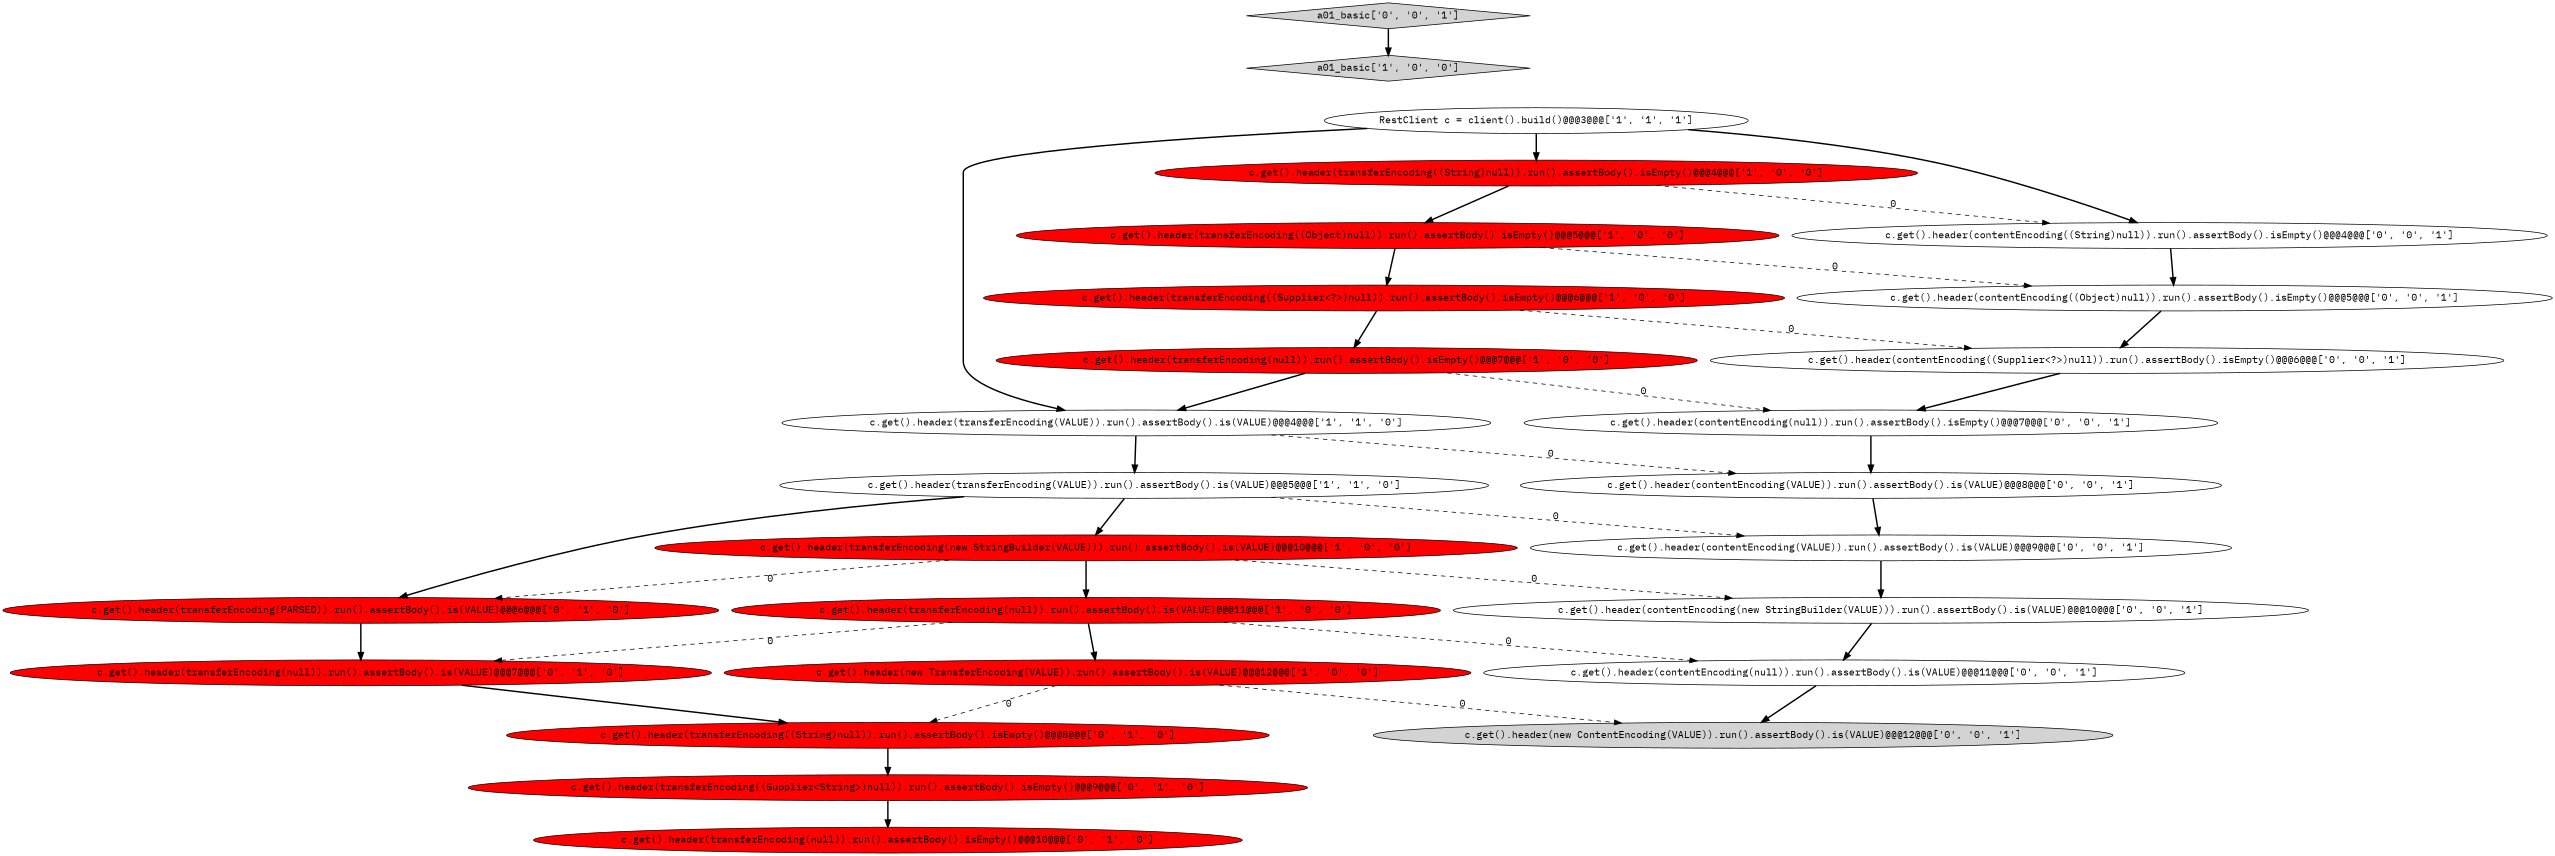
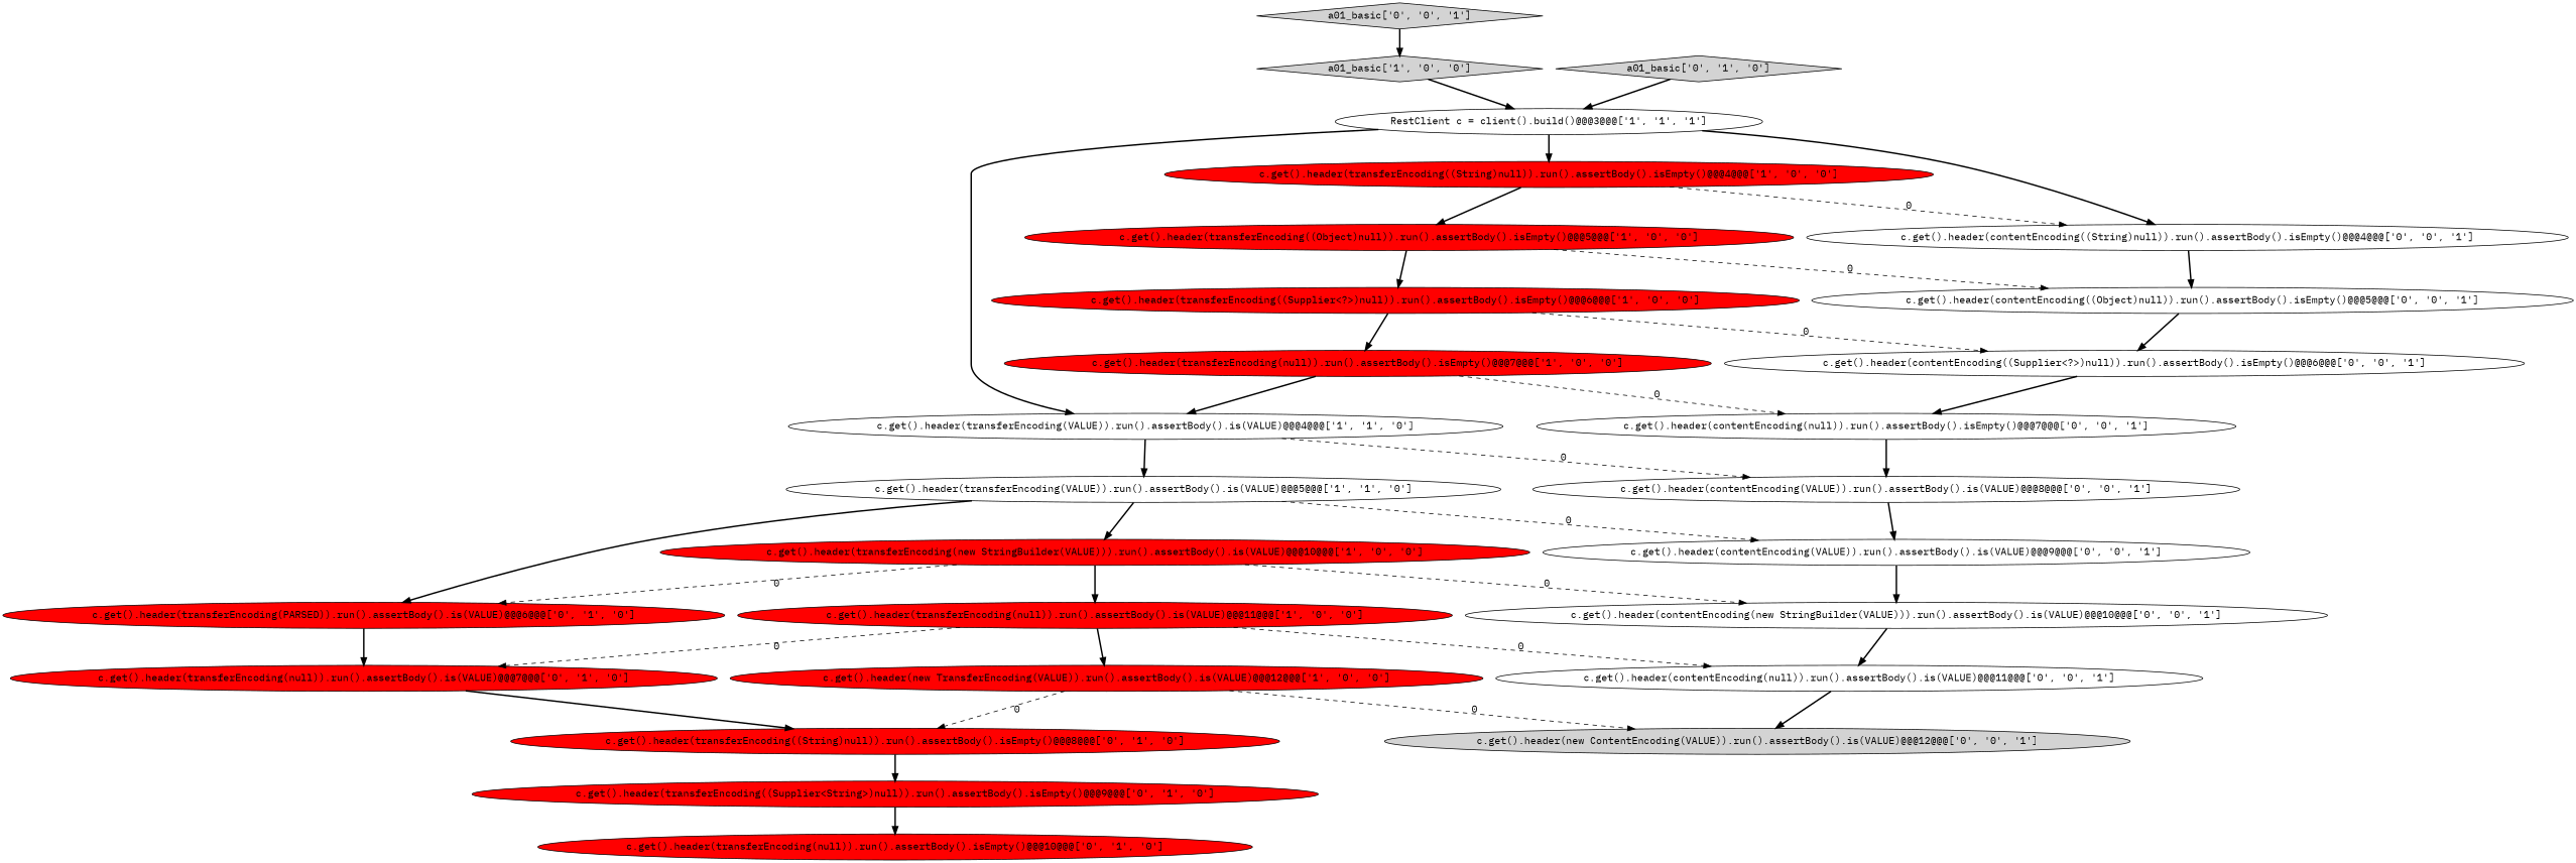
  digraph {
    fontname="IBM Plex Mono"
    node [fillcolor=red fontname="IBM Plex Mono" shape=ellipse style=filled]
    edge [fontname="IBM Plex Mono" style=bold]
    n1 [label="c.get().header(transferEncoding(PARSED)).run().assertBody().is(VALUE)@@@6@@@['0', '1', '0']"]
    n2 [label="c.get().header(transferEncoding(null)).run().assertBody().is(VALUE)@@@7@@@['0', '1', '0']"]
    n3 [label="c.get().header(transferEncoding((String)null)).run().assertBody().isEmpty()@@@8@@@['0', '1', '0']"]
    n4 [label="c.get().header(transferEncoding((Supplier<String>)null)).run().assertBody().isEmpty()@@@9@@@['0', '1', '0']"]
    n5 [label="c.get().header(transferEncoding(null)).run().assertBody().isEmpty()@@@10@@@['0', '1', '0']"]
    n6 [label="c.get().header(transferEncoding(new StringBuilder(VALUE))).run().assertBody().is(VALUE)@@@10@@@['1', '0', '0']"]
    n7 [fillcolor=white label="c.get().header(contentEncoding(new StringBuilder(VALUE))).run().assertBody().is(VALUE)@@@10@@@['0', '0', '1']"]
    n8 [label="c.get().header(transferEncoding(null)).run().assertBody().is(VALUE)@@@11@@@['1', '0', '0']"]
    n9 [fillcolor=white label="c.get().header(contentEncoding(null)).run().assertBody().is(VALUE)@@@11@@@['0', '0', '1']"]
    n10 [label="c.get().header(new TransferEncoding(VALUE)).run().assertBody().is(VALUE)@@@12@@@['1', '0', '0']"]
    n11 [fillcolor=white label="c.get().header(transferEncoding(VALUE)).run().assertBody().is(VALUE)@@@4@@@['1', '1', '0']"]
    n12 [fillcolor=white label="c.get().header(contentEncoding(VALUE)).run().assertBody().is(VALUE)@@@8@@@['0', '0', '1']"]
    n13 [fillcolor=white label="c.get().header(transferEncoding(VALUE)).run().assertBody().is(VALUE)@@@5@@@['1', '1', '0']"]
    n14 [fillcolor=white label="c.get().header(contentEncoding(VALUE)).run().assertBody().is(VALUE)@@@9@@@['0', '0', '1']"]
    n15 [fillcolor=white label="c.get().header(contentEncoding((Supplier<?>)null)).run().assertBody().isEmpty()@@@6@@@['0', '0', '1']"]
    n16 [fillcolor=white label="c.get().header(contentEncoding(null)).run().assertBody().isEmpty()@@@7@@@['0', '0', '1']"]
    n17 [fillcolor=white label="c.get().header(contentEncoding((Object)null)).run().assertBody().isEmpty()@@@5@@@['0', '0', '1']"]
    n18 [label="c.get().header(transferEncoding((Object)null)).run().assertBody().isEmpty()@@@5@@@['1', '0', '0']"]
    n19 [label="c.get().header(transferEncoding((Supplier<?>)null)).run().assertBody().isEmpty()@@@6@@@['1', '0', '0']"]
    n20 [label="c.get().header(transferEncoding(null)).run().assertBody().isEmpty()@@@7@@@['1', '0', '0']"]
    n21 [fillcolor=lightgray label="a01_basic['0', '0', '1']" shape=diamond]
    n22 [fillcolor=lightgray label="a01_basic['1', '0', '0']" shape=diamond]
    n23 [fillcolor=white label="RestClient c = client().build()@@@3@@@['1', '1', '1']"]
    n24 [label="c.get().header(transferEncoding((String)null)).run().assertBody().isEmpty()@@@4@@@['1', '0', '0']"]
    n25 [fillcolor=white label="c.get().header(contentEncoding((String)null)).run().assertBody().isEmpty()@@@4@@@['0', '0', '1']"]
    n26 [fillcolor=lightgray label="c.get().header(new ContentEncoding(VALUE)).run().assertBody().is(VALUE)@@@12@@@['0', '0', '1']"]
+   n27 [fillcolor=lightgray label="a01_basic['0', '1', '0']" shape=diamond]
    n1 -> n2
    n2 -> n3
    n3 -> n4
    n4 -> n5
    n6 -> n1 [label=0 style=dashed]
    n6 -> n7 [label=0 style=dashed]
    n6 -> n8
    n7 -> n9
    n8 -> n2 [label=0 style=dashed]
    n8 -> n9 [label=0 style=dashed]
    n8 -> n10
    n9 -> n26
    n10 -> n3 [label=0 style=dashed]
    n10 -> n26 [label=0 style=dashed]
    n11 -> n12 [label=0 style=dashed]
    n11 -> n13
    n12 -> n14
    n13 -> n1
    n13 -> n6
    n13 -> n14 [label=0 style=dashed]
    n14 -> n7
    n15 -> n16
    n16 -> n12
    n17 -> n15
    n18 -> n17 [label=0 style=dashed]
    n18 -> n19
    n19 -> n15 [label=0 style=dashed]
    n19 -> n20
    n20 -> n11
    n20 -> n16 [label=0 style=dashed]
    n21 -> n22
+   n22 -> n23
    n23 -> n11
    n23 -> n24
    n23 -> n25
    n24 -> n18
    n24 -> n25 [label=0 style=dashed]
    n25 -> n17
+   n27 -> n23
  }
